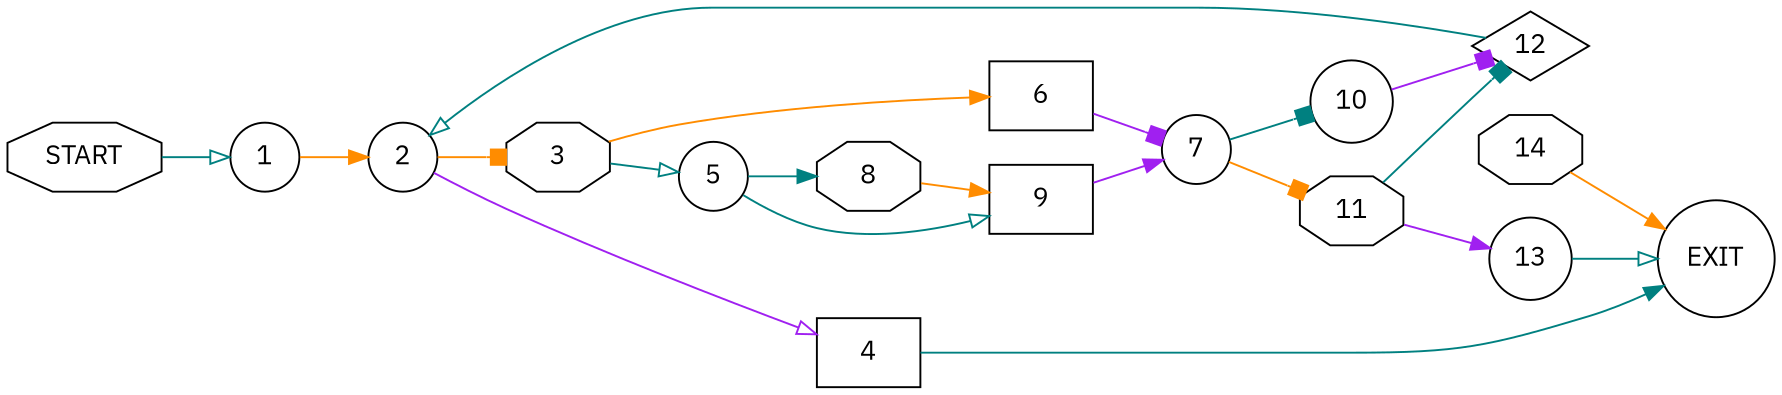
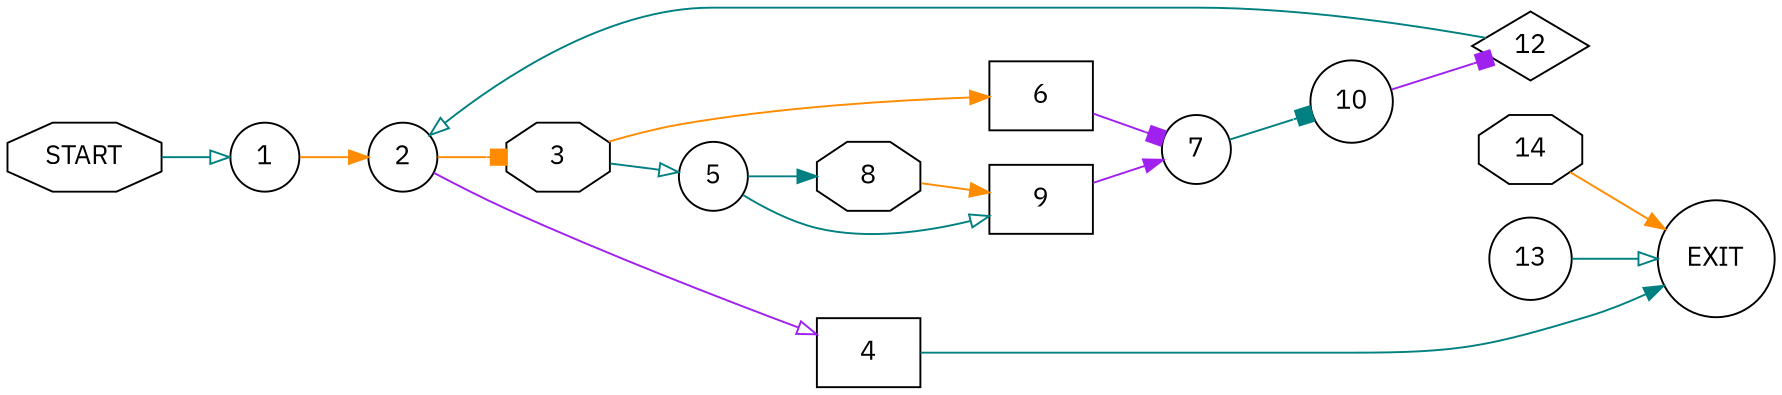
  digraph {
    fontname="IBM Plex Sans"
    rankdir=LR
    node [fontname="IBM Plex Sans" shape=circle]
    edge [arrowhead=normal color=teal fontname="IBM Plex Sans"]
    n1 [label=START shape=octagon]
    1
    2
    n4 [label=EXIT]
    3 [shape=octagon]
    4 [shape=box]
    5
    6 [shape=box]
    8 [shape=octagon]
    9 [shape=box]
    7
    10
-   11 [shape=octagon]
    12 [shape=diamond]
    13
    14 [shape=octagon]
    n1 -> 1 [arrowhead=onormal]
    1 -> 2 [color=darkorange]
    2 -> 3 [arrowhead=box color=darkorange]
    2 -> 4 [arrowhead=onormal color=purple]
    3 -> 5 [arrowhead=onormal]
    3 -> 6 [color=darkorange]
    4 -> n4
    5 -> 8
    5 -> 9 [arrowhead=onormal]
    6 -> 7 [arrowhead=box color=purple]
    8 -> 9 [color=darkorange]
    9 -> 7 [color=purple]
    7 -> 10 [arrowhead=box]
-   7 -> 11 [arrowhead=box color=darkorange]
    10 -> 12 [arrowhead=box color=purple]
-   11 -> 12 [arrowhead=box]
-   11 -> 13 [color=purple]
    12 -> 2 [arrowhead=onormal]
    13 -> n4 [arrowhead=onormal]
    14 -> n4 [color=darkorange]
  }
